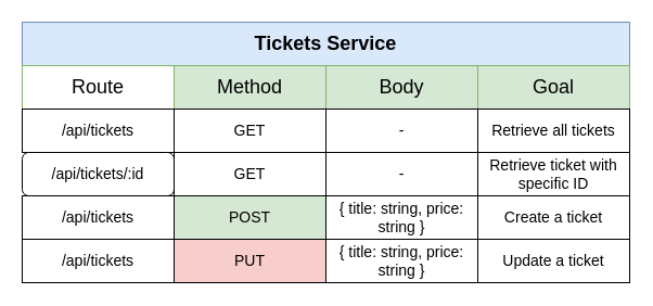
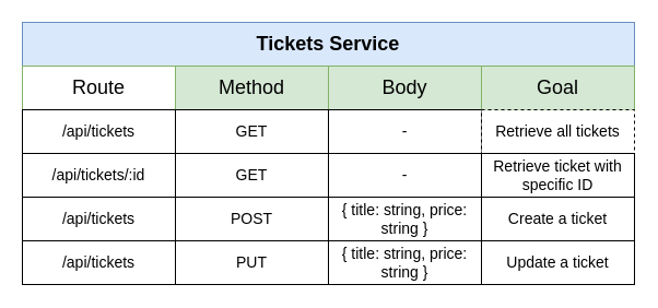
  <mxCell id="0" />
  <mxCell id="1" parent="0" />
  <mxCell id="2" value="Tickets Service" style="rounded=0;whiteSpace=wrap;html=1;fillColor=#dae8fc;strokeColor=#6c8ebf;fontStyle=1;fontSize=18;" vertex="1" parent="1"><mxGeometry x="20" y="20" width="560" height="40" as="geometry" /></mxCell>
  <mxCell id="3" value="Route" style="rounded=0;whiteSpace=wrap;html=1;fontSize=18;fillColor=#ffffff;strokeColor=#82b366;" vertex="1" parent="1"><mxGeometry x="20" y="60" width="140" height="40" as="geometry" /></mxCell>
  <mxCell id="4" value="Method" style="rounded=0;whiteSpace=wrap;html=1;fontSize=18;fillColor=#d5e8d4;strokeColor=#82b366;" vertex="1" parent="1"><mxGeometry x="160" y="60" width="140" height="40" as="geometry" /></mxCell>
  <mxCell id="5" value="Body" style="rounded=0;whiteSpace=wrap;html=1;fontSize=18;fillColor=#d5e8d4;strokeColor=#82b366;" vertex="1" parent="1"><mxGeometry x="300" y="60" width="140" height="40" as="geometry" /></mxCell>
  <mxCell id="6" value="Goal" style="rounded=0;whiteSpace=wrap;html=1;fontSize=18;fillColor=#d5e8d4;strokeColor=#82b366;" vertex="1" parent="1"><mxGeometry x="440" y="60" width="140" height="40" as="geometry" /></mxCell>
  <mxCell id="7" value="/api/tickets" style="rounded=0;whiteSpace=wrap;html=1;fontSize=14;" vertex="1" parent="1"><mxGeometry x="20" y="100" width="140" height="40" as="geometry" /></mxCell>
  <mxCell id="8" value="GET" style="rounded=0;whiteSpace=wrap;html=1;fontSize=14;" vertex="1" parent="1"><mxGeometry x="160" y="100" width="140" height="40" as="geometry" /></mxCell>
  <mxCell id="9" value="-" style="rounded=0;whiteSpace=wrap;html=1;fontSize=14;" vertex="1" parent="1"><mxGeometry x="300" y="100" width="140" height="40" as="geometry" /></mxCell>
- <mxCell id="10" value="Retrieve all tickets" style="rounded=0;whiteSpace=wrap;html=1;fontSize=14;" vertex="1" parent="1"><mxGeometry x="440" y="100" width="140" height="40" as="geometry" /></mxCell>
- <mxCell id="11" value="/api/tickets/:id" style="whiteSpace=wrap;html=1;fontSize=14;rounded=1;" vertex="1" parent="1"><mxGeometry x="20" y="140" width="140" height="40" as="geometry" /></mxCell>
+ <mxCell id="10" value="Retrieve all tickets" style="rounded=0;whiteSpace=wrap;html=1;fontSize=14;dashed=1;" vertex="1" parent="1"><mxGeometry x="440" y="100" width="140" height="40" as="geometry" /></mxCell>
+ <mxCell id="11" value="/api/tickets/:id" style="rounded=0;whiteSpace=wrap;html=1;fontSize=14;" vertex="1" parent="1"><mxGeometry x="20" y="140" width="140" height="40" as="geometry" /></mxCell>
  <mxCell id="12" value="GET" style="rounded=0;whiteSpace=wrap;html=1;fontSize=14;" vertex="1" parent="1"><mxGeometry x="160" y="140" width="140" height="40" as="geometry" /></mxCell>
  <mxCell id="13" value="-" style="rounded=0;whiteSpace=wrap;html=1;fontSize=14;" vertex="1" parent="1"><mxGeometry x="300" y="140" width="140" height="40" as="geometry" /></mxCell>
  <mxCell id="14" value="Retrieve ticket with specific ID" style="rounded=0;whiteSpace=wrap;html=1;fontSize=14;" vertex="1" parent="1"><mxGeometry x="440" y="140" width="140" height="40" as="geometry" /></mxCell>
  <mxCell id="15" value="/api/tickets" style="rounded=0;whiteSpace=wrap;html=1;fontSize=14;" vertex="1" parent="1"><mxGeometry x="20" y="180" width="140" height="40" as="geometry" /></mxCell>
- <mxCell id="16" value="POST" style="rounded=0;whiteSpace=wrap;html=1;fontSize=14;fillColor=#d5e8d4;" vertex="1" parent="1"><mxGeometry x="160" y="180" width="140" height="40" as="geometry" /></mxCell>
+ <mxCell id="16" value="POST" style="rounded=0;whiteSpace=wrap;html=1;fontSize=14;" vertex="1" parent="1"><mxGeometry x="160" y="180" width="140" height="40" as="geometry" /></mxCell>
  <mxCell id="17" value="{ title: string, price: string }" style="rounded=0;whiteSpace=wrap;html=1;fontSize=14;" vertex="1" parent="1"><mxGeometry x="300" y="180" width="140" height="40" as="geometry" /></mxCell>
  <mxCell id="18" value="Create a ticket" style="rounded=0;whiteSpace=wrap;html=1;fontSize=14;" vertex="1" parent="1"><mxGeometry x="440" y="180" width="140" height="40" as="geometry" /></mxCell>
  <mxCell id="19" value="/api/tickets" style="rounded=0;whiteSpace=wrap;html=1;fontSize=14;" vertex="1" parent="1"><mxGeometry x="20" y="220" width="140" height="40" as="geometry" /></mxCell>
- <mxCell id="20" value="PUT" style="rounded=0;whiteSpace=wrap;html=1;fontSize=14;fillColor=#f8cecc;" vertex="1" parent="1"><mxGeometry x="160" y="220" width="140" height="40" as="geometry" /></mxCell>
+ <mxCell id="20" value="PUT" style="rounded=0;whiteSpace=wrap;html=1;fontSize=14;" vertex="1" parent="1"><mxGeometry x="160" y="220" width="140" height="40" as="geometry" /></mxCell>
  <mxCell id="21" value="{ title: string, price: string }" style="rounded=0;whiteSpace=wrap;html=1;fontSize=14;" vertex="1" parent="1"><mxGeometry x="300" y="220" width="140" height="40" as="geometry" /></mxCell>
  <mxCell id="22" value="Update a ticket" style="rounded=0;whiteSpace=wrap;html=1;fontSize=14;" vertex="1" parent="1"><mxGeometry x="440" y="220" width="140" height="40" as="geometry" /></mxCell>
